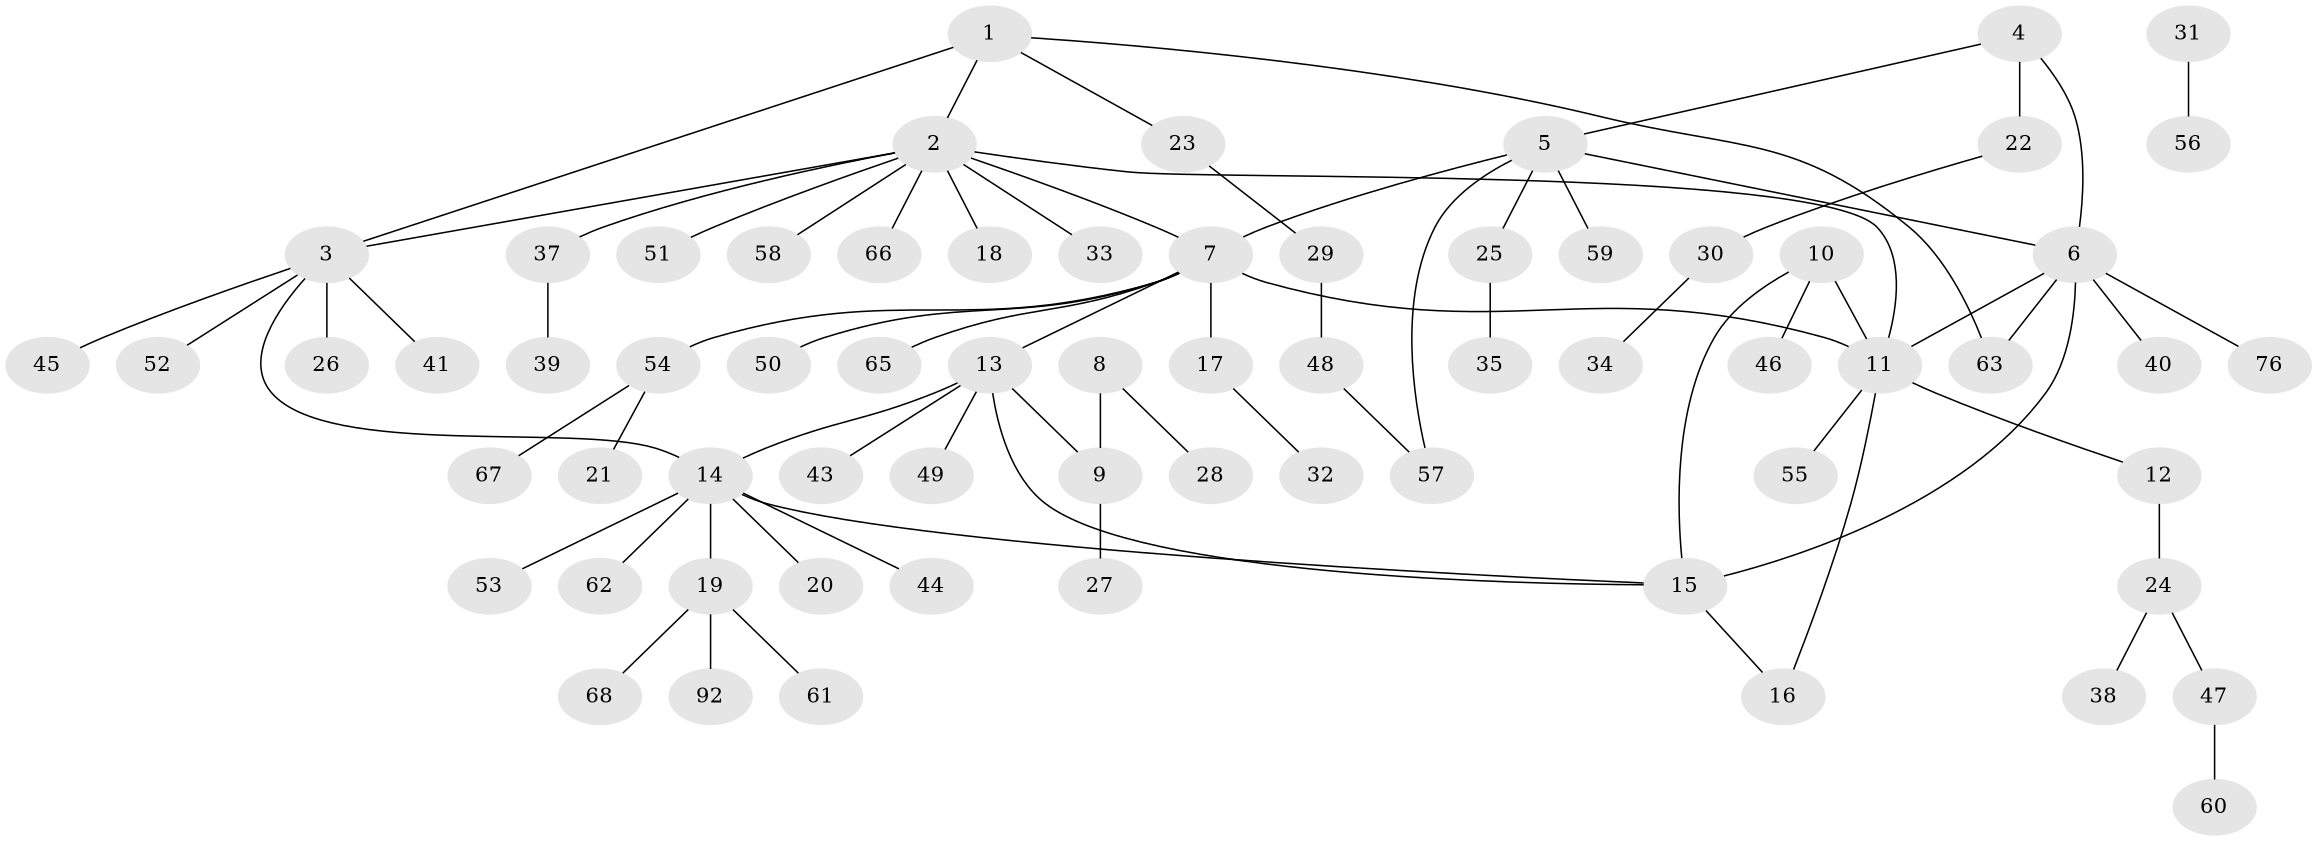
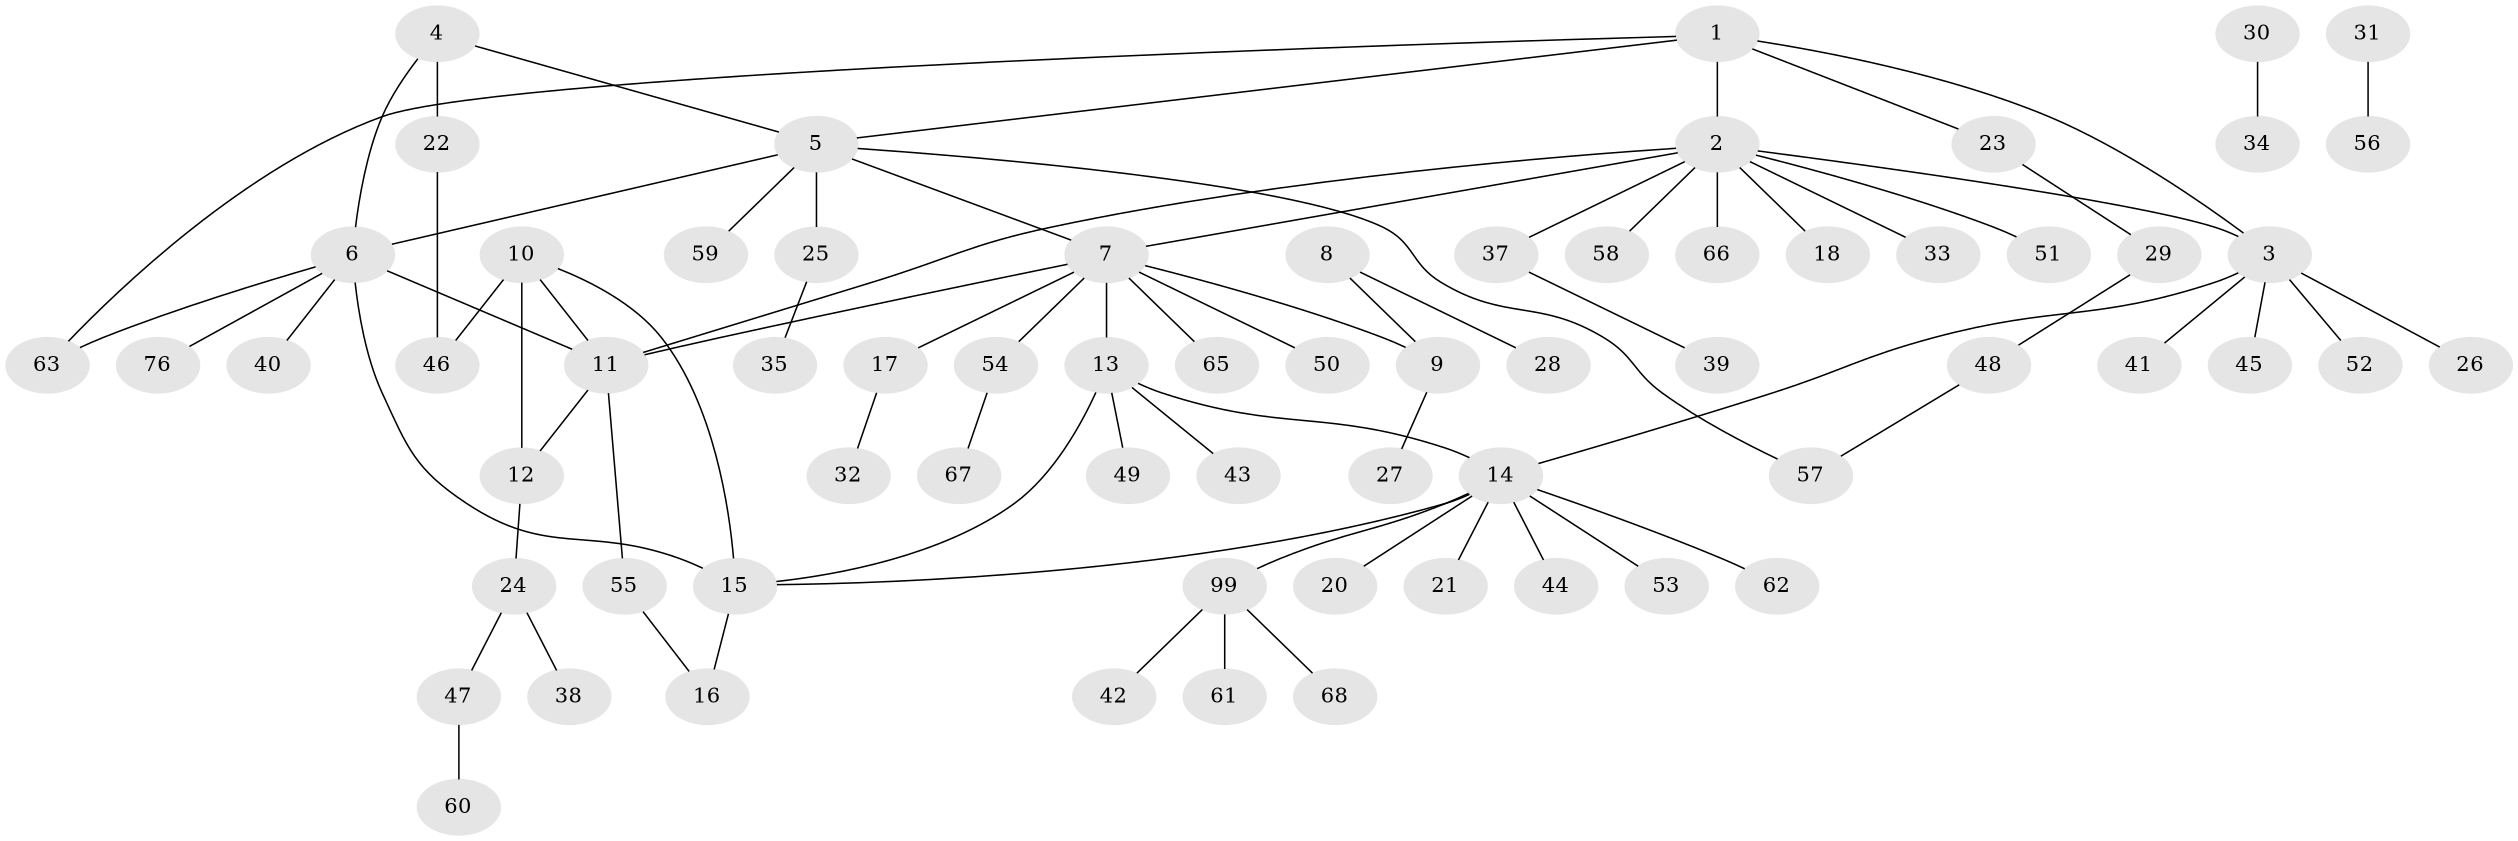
  graph {
    node [color=gray90 style=filled]
    1
    2
    3
    5
    23
    63
    7
    11
    18
    33
    37
    51
    58
    66
    14
    26
    41
    45
    52
    6
    25
    57
    59
    29
    9
    13
    17
    50
    54
    65
    12
    16
    55
    39
    15
-   19
+   19 [label=99]
    20
    21
    44
    53
    62
    4
    22
    n44 [label=76]
    40
    30
    35
    8
    28
    27
    43
    49
    32
    67
    10
    46
    24
    38
    47
-   42 [label=92]
+   42
    61
    n62 [label=68]
    31
    56
    34
    48
    60
    1 -- 2
    1 -- 3
+   1 -- 5
    1 -- 23
    1 -- 63
    2 -- 3
    2 -- 7
    2 -- 11
    2 -- 18
    2 -- 33
    2 -- 37
    2 -- 51
    2 -- 58
    2 -- 66
    3 -- 14
    3 -- 26
    3 -- 41
    3 -- 45
    3 -- 52
    5 -- 7
    5 -- 6
    5 -- 25
    5 -- 57
    5 -- 59
    23 -- 29
    7 -- 11
-   13 -- 9
+   7 -- 9
    7 -- 13
    7 -- 17
    7 -- 50
    7 -- 54
    7 -- 65
    11 -- 12
-   11 -- 16
+   55 -- 16
    11 -- 55
    37 -- 39
    14 -- 15
    14 -- 19
    14 -- 20
-   54 -- 21
+   14 -- 21
    14 -- 44
    14 -- 53
    14 -- 62
    6 -- 63
    6 -- 11
    6 -- 15
    6 -- n44
    6 -- 40
    25 -- 35
    29 -- 48
    9 -- 27
    13 -- 14
    13 -- 15
    13 -- 43
    13 -- 49
    17 -- 32
    54 -- 67
    12 -- 24
    15 -- 16
    19 -- 42
    19 -- 61
    19 -- n62
    4 -- 5
    4 -- 6
    4 -- 22
-   22 -- 30
+   22 -- 46
    30 -- 34
    8 -- 9
    8 -- 28
    10 -- 11
+   10 -- 12
    10 -- 15
    10 -- 46
    24 -- 38
    24 -- 47
    47 -- 60
    31 -- 56
    48 -- 57
  }
